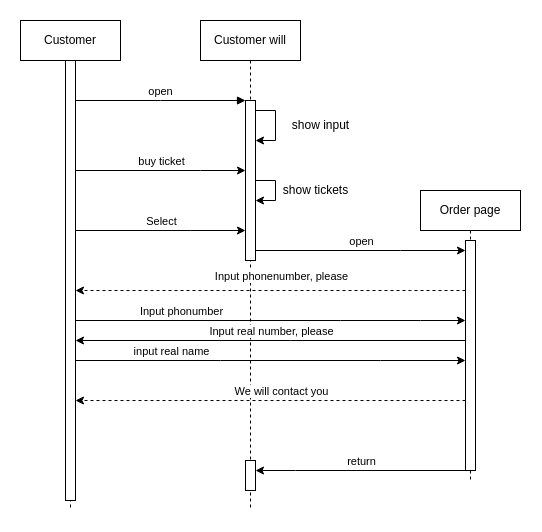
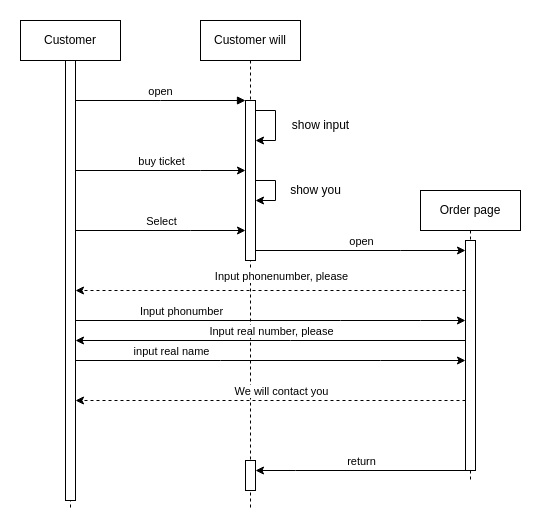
  <mxCell id="0" />
  <mxCell id="1" parent="0" />
  <mxCell id="2" value="Customer" style="shape=umlLifeline;perimeter=lifelinePerimeter;whiteSpace=wrap;html=1;container=0;dropTarget=0;collapsible=0;recursiveResize=0;outlineConnect=0;portConstraint=eastwest;newEdgeStyle={&quot;edgeStyle&quot;:&quot;elbowEdgeStyle&quot;,&quot;elbow&quot;:&quot;vertical&quot;,&quot;curved&quot;:0,&quot;rounded&quot;:0};" parent="1" vertex="1"><mxGeometry x="20" y="20" width="100" height="490" as="geometry" /></mxCell>
  <mxCell id="3" value="" style="html=1;points=[];perimeter=orthogonalPerimeter;outlineConnect=0;targetShapes=umlLifeline;portConstraint=eastwest;newEdgeStyle={&quot;edgeStyle&quot;:&quot;elbowEdgeStyle&quot;,&quot;elbow&quot;:&quot;vertical&quot;,&quot;curved&quot;:0,&quot;rounded&quot;:0};" parent="2" vertex="1"><mxGeometry x="45" y="40" width="10" height="440" as="geometry" /></mxCell>
  <mxCell id="4" value="Customer will" style="shape=umlLifeline;perimeter=lifelinePerimeter;whiteSpace=wrap;html=1;container=0;dropTarget=0;collapsible=0;recursiveResize=0;outlineConnect=0;portConstraint=eastwest;newEdgeStyle={&quot;edgeStyle&quot;:&quot;elbowEdgeStyle&quot;,&quot;elbow&quot;:&quot;vertical&quot;,&quot;curved&quot;:0,&quot;rounded&quot;:0};" parent="1" vertex="1"><mxGeometry x="200" y="20" width="100" height="490" as="geometry" /></mxCell>
  <mxCell id="5" value="" style="html=1;points=[];perimeter=orthogonalPerimeter;outlineConnect=0;targetShapes=umlLifeline;portConstraint=eastwest;newEdgeStyle={&quot;edgeStyle&quot;:&quot;elbowEdgeStyle&quot;,&quot;elbow&quot;:&quot;vertical&quot;,&quot;curved&quot;:0,&quot;rounded&quot;:0};" parent="4" vertex="1"><mxGeometry x="45" y="80" width="10" height="160" as="geometry" /></mxCell>
  <mxCell id="6" value="" style="endArrow=classic;html=1;rounded=0;" parent="4" source="5" target="5" edge="1"><mxGeometry width="50" height="50" relative="1" as="geometry"><mxPoint x="70" y="120" as="sourcePoint" /><mxPoint x="120" y="70" as="targetPoint" /><Array as="points"><mxPoint x="75" y="90" /><mxPoint x="75" y="120" /></Array></mxGeometry></mxCell>
  <mxCell id="7" value="" style="endArrow=classic;html=1;rounded=0;" parent="4" source="5" target="5" edge="1"><mxGeometry width="50" height="50" relative="1" as="geometry"><mxPoint x="50" y="200" as="sourcePoint" /><mxPoint x="100" y="150" as="targetPoint" /><Array as="points"><mxPoint x="75" y="160" /><mxPoint x="75" y="180" /></Array></mxGeometry></mxCell>
  <mxCell id="8" value="" style="html=1;points=[];perimeter=orthogonalPerimeter;outlineConnect=0;targetShapes=umlLifeline;portConstraint=eastwest;newEdgeStyle={&quot;edgeStyle&quot;:&quot;elbowEdgeStyle&quot;,&quot;elbow&quot;:&quot;vertical&quot;,&quot;curved&quot;:0,&quot;rounded&quot;:0};" parent="4" vertex="1"><mxGeometry x="45" y="440" width="10" height="30" as="geometry" /></mxCell>
  <mxCell id="9" value="open" style="html=1;verticalAlign=bottom;endArrow=block;edgeStyle=elbowEdgeStyle;elbow=vertical;curved=0;rounded=0;" parent="1" source="3" target="5" edge="1"><mxGeometry relative="1" as="geometry"><mxPoint x="175" y="110" as="sourcePoint" /><Array as="points"><mxPoint x="160" y="100" /></Array></mxGeometry></mxCell>
  <mxCell id="10" value="show input" style="text;html=1;align=center;verticalAlign=middle;resizable=0;points=[];autosize=1;strokeColor=none;fillColor=none;" parent="1" vertex="1"><mxGeometry x="270" y="110" width="100" height="30" as="geometry" /></mxCell>
  <mxCell id="11" value="" style="endArrow=classic;html=1;rounded=0;" parent="1" source="3" target="5" edge="1"><mxGeometry relative="1" as="geometry"><mxPoint x="130" y="169.58" as="sourcePoint" /><mxPoint x="230" y="169.58" as="targetPoint" /><Array as="points"><mxPoint x="200" y="170" /></Array></mxGeometry></mxCell>
  <mxCell id="12" value="buy ticket" style="edgeLabel;resizable=0;html=1;align=center;verticalAlign=middle;" parent="11" connectable="0" vertex="1"><mxGeometry relative="1" as="geometry"><mxPoint y="-10" as="offset" /></mxGeometry></mxCell>
- <mxCell id="13" value="show tickets" style="text;html=1;align=center;verticalAlign=middle;resizable=0;points=[];autosize=1;strokeColor=none;fillColor=none;" parent="1" vertex="1"><mxGeometry x="270" y="175" width="90" height="30" as="geometry" /></mxCell>
+ <mxCell id="13" value="show you" style="text;html=1;align=center;verticalAlign=middle;resizable=0;points=[];autosize=1;strokeColor=none;fillColor=none;" parent="1" vertex="1"><mxGeometry x="270" y="175" width="90" height="30" as="geometry" /></mxCell>
  <mxCell id="14" value="" style="endArrow=classic;html=1;rounded=0;" parent="1" source="3" target="5" edge="1"><mxGeometry relative="1" as="geometry"><mxPoint x="90" y="240" as="sourcePoint" /><mxPoint x="190" y="240" as="targetPoint" /><Array as="points"><mxPoint x="190" y="230" /></Array></mxGeometry></mxCell>
  <mxCell id="15" value="Select" style="edgeLabel;resizable=0;html=1;align=center;verticalAlign=middle;" parent="14" connectable="0" vertex="1"><mxGeometry relative="1" as="geometry"><mxPoint y="-10" as="offset" /></mxGeometry></mxCell>
  <mxCell id="16" value="Order page" style="shape=umlLifeline;perimeter=lifelinePerimeter;whiteSpace=wrap;html=1;container=0;dropTarget=0;collapsible=0;recursiveResize=0;outlineConnect=0;portConstraint=eastwest;newEdgeStyle={&quot;edgeStyle&quot;:&quot;elbowEdgeStyle&quot;,&quot;elbow&quot;:&quot;vertical&quot;,&quot;curved&quot;:0,&quot;rounded&quot;:0};" parent="1" vertex="1"><mxGeometry x="420" y="190" width="100" height="290" as="geometry" /></mxCell>
  <mxCell id="17" value="" style="html=1;points=[];perimeter=orthogonalPerimeter;outlineConnect=0;targetShapes=umlLifeline;portConstraint=eastwest;newEdgeStyle={&quot;edgeStyle&quot;:&quot;elbowEdgeStyle&quot;,&quot;elbow&quot;:&quot;vertical&quot;,&quot;curved&quot;:0,&quot;rounded&quot;:0};" parent="16" vertex="1"><mxGeometry x="45" y="50" width="10" height="230" as="geometry" /></mxCell>
  <mxCell id="18" value="" style="endArrow=classic;html=1;rounded=0;" parent="1" source="5" target="17" edge="1"><mxGeometry relative="1" as="geometry"><mxPoint x="320" y="270" as="sourcePoint" /><mxPoint x="420" y="270" as="targetPoint" /><Array as="points"><mxPoint x="400" y="250" /></Array></mxGeometry></mxCell>
  <mxCell id="19" value="open" style="edgeLabel;resizable=0;html=1;align=center;verticalAlign=middle;" parent="18" connectable="0" vertex="1"><mxGeometry relative="1" as="geometry"><mxPoint y="-10" as="offset" /></mxGeometry></mxCell>
  <mxCell id="20" value="" style="endArrow=classic;html=1;rounded=0;" parent="1" source="3" target="17" edge="1"><mxGeometry relative="1" as="geometry"><mxPoint x="160" y="300" as="sourcePoint" /><mxPoint x="260" y="300" as="targetPoint" /><Array as="points"><mxPoint x="340" y="320" /><mxPoint x="420" y="320" /></Array></mxGeometry></mxCell>
  <mxCell id="21" value="Input phonumber" style="edgeLabel;resizable=0;html=1;align=center;verticalAlign=middle;" parent="20" connectable="0" vertex="1"><mxGeometry relative="1" as="geometry"><mxPoint x="-90" y="-10" as="offset" /></mxGeometry></mxCell>
  <mxCell id="22" value="" style="endArrow=classic;html=1;rounded=0;" parent="1" source="3" target="17" edge="1"><mxGeometry relative="1" as="geometry"><mxPoint x="250" y="340" as="sourcePoint" /><mxPoint x="350" y="340" as="targetPoint" /><Array as="points"><mxPoint x="220" y="360" /><mxPoint x="380" y="360" /></Array></mxGeometry></mxCell>
  <mxCell id="23" value="input real name" style="edgeLabel;resizable=0;html=1;align=center;verticalAlign=middle;" parent="22" connectable="0" vertex="1"><mxGeometry relative="1" as="geometry"><mxPoint x="-100" y="-10" as="offset" /></mxGeometry></mxCell>
  <mxCell id="24" value="" style="endArrow=classic;html=1;rounded=0;dashed=1;" parent="1" source="17" target="3" edge="1"><mxGeometry relative="1" as="geometry"><mxPoint x="250" y="380" as="sourcePoint" /><mxPoint x="350" y="380" as="targetPoint" /><Array as="points"><mxPoint x="330" y="400" /></Array></mxGeometry></mxCell>
  <mxCell id="25" value="We will contact you" style="edgeLabel;resizable=0;html=1;align=center;verticalAlign=middle;" parent="24" connectable="0" vertex="1"><mxGeometry relative="1" as="geometry"><mxPoint x="10" y="-10" as="offset" /></mxGeometry></mxCell>
  <mxCell id="26" value="" style="endArrow=classic;html=1;rounded=0;" parent="1" source="17" target="8" edge="1"><mxGeometry relative="1" as="geometry"><mxPoint x="450" y="470" as="sourcePoint" /><mxPoint x="290" y="470" as="targetPoint" /><Array as="points"><mxPoint x="295" y="470" /></Array></mxGeometry></mxCell>
  <mxCell id="27" value="return" style="edgeLabel;resizable=0;html=1;align=center;verticalAlign=middle;" parent="26" connectable="0" vertex="1"><mxGeometry relative="1" as="geometry"><mxPoint y="-10" as="offset" /></mxGeometry></mxCell>
  <mxCell id="28" value="" style="shape=image;html=1;verticalAlign=top;verticalLabelPosition=bottom;labelBackgroundColor=#ffffff;imageAspect=0;aspect=fixed;image=https://cdn3.iconfinder.com/data/icons/user-interface-169/32/cross-128.png" parent="1" vertex="1"><mxGeometry x="446" y="460" width="48" height="48" as="geometry" /></mxCell>
  <mxCell id="29" value="" style="endArrow=classic;html=1;rounded=0;dashed=1;" edge="1" parent="1" source="17" target="3"><mxGeometry relative="1" as="geometry"><mxPoint x="340" y="230" as="sourcePoint" /><mxPoint x="440" y="230" as="targetPoint" /><Array as="points"><mxPoint x="410" y="290" /></Array></mxGeometry></mxCell>
  <mxCell id="30" value="Input phonenumber, please" style="edgeLabel;resizable=0;html=1;align=center;verticalAlign=middle;" connectable="0" vertex="1" parent="29"><mxGeometry relative="1" as="geometry"><mxPoint x="10" y="-15" as="offset" /></mxGeometry></mxCell>
  <mxCell id="31" value="" style="endArrow=classic;html=1;rounded=0;" edge="1" parent="1" source="17" target="3"><mxGeometry relative="1" as="geometry"><mxPoint x="340" y="230" as="sourcePoint" /><mxPoint x="440" y="230" as="targetPoint" /><Array as="points"><mxPoint x="290" y="340" /></Array></mxGeometry></mxCell>
  <mxCell id="32" value="Input real number, please" style="edgeLabel;resizable=0;html=1;align=center;verticalAlign=middle;" connectable="0" vertex="1" parent="31"><mxGeometry relative="1" as="geometry"><mxPoint y="-10" as="offset" /></mxGeometry></mxCell>
